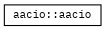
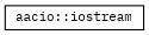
  digraph {
    rankdir=TB
    fontname="IBM Plex Mono"
-   n1 [color=black fillcolor=white fontname="IBM Plex Mono" fontsize=10 height=0.2 label="aacio::aacio" shape=record style=filled width=0.4]
+   n1 [color=black fillcolor=white fontname="IBM Plex Mono" fontsize=10 height=0.2 label="aacio::iostream" shape=record style=filled width=0.4]
  }
